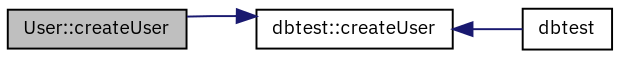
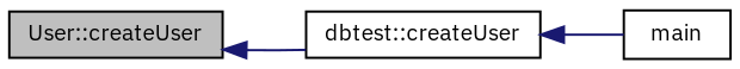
  digraph {
    fontname="IBM Plex Sans"
    rankdir=LR
    node [color=black fillcolor=white fontname="IBM Plex Sans" fontsize=10 shape=record style=filled]
    edge [color=midnightblue dir=back fontname="IBM Plex Sans" fontsize=10 labelfontname=FreeSans labelfontsize=10 style=solid]
    n1 [fillcolor=grey75 fontcolor=black height=0.2 label="User::createUser" width=0.4]
    n2 [height=0.2 label="dbtest::createUser" width=0.4]
-   n3 [height=0.2 label=dbtest width=0.4]
-   n2 -> n1
+   n3 [height=0.2 label=main width=0.4]
+   n1 -> n2
    n2 -> n3
  }
